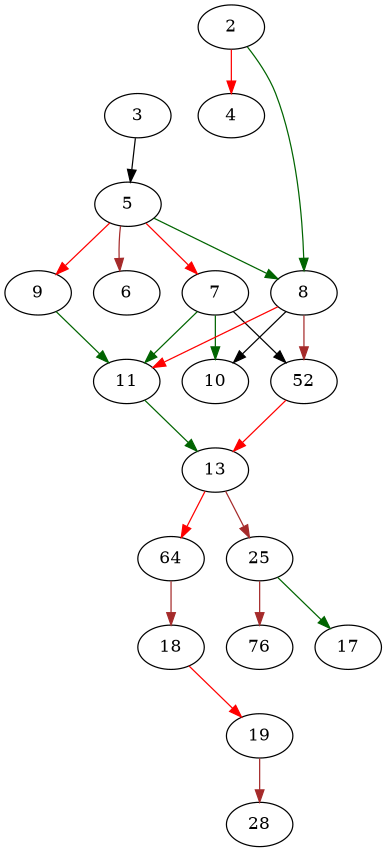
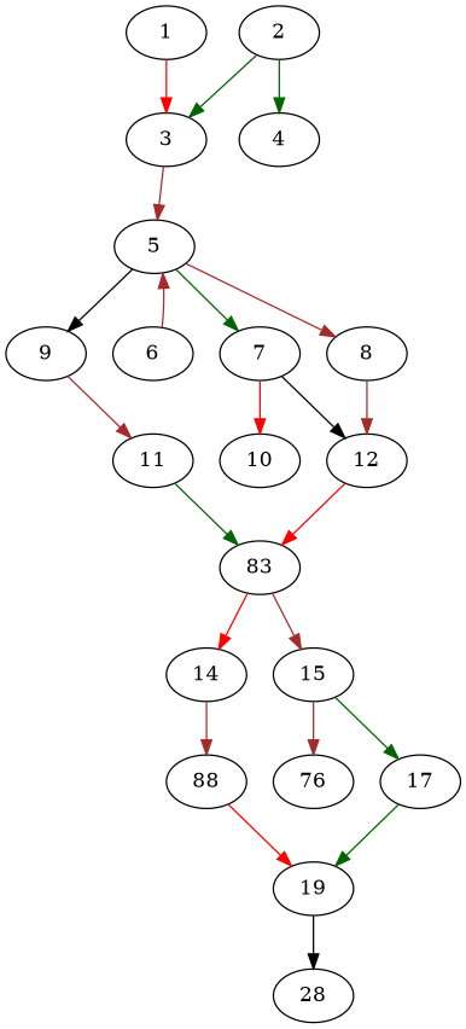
  digraph {
    node [alpha=0.08]
    edge [color=darkgreen]
+   1 [alpha=0.07 expect_size=23497728]
    3 [alpha=0.17 expect_size=42428416]
    5 [alpha=0.02 expect_size=22139904]
    6 [alpha=0.11 expect_size=34321408]
    7 [alpha=0.19 expect_size=32765952]
    8 [alpha=0.20 expect_size=7933952]
    9 [alpha=0.03 expect_size=6165504]
    2 [alpha=0.15 expect_size=41865216]
    4 [alpha=0.05 expect_size=22858752]
-   12 [expect_size=42186752 label=52]
+   12 [expect_size=42186752]
    10 [alpha=0.05 expect_size=20841472]
    11 [alpha=0.04 expect_size=24675328]
-   13 [expect_size=30383104]
-   14 [alpha=0.18 expect_size=23151616 label=64]
-   15 [alpha=0.14 expect_size=33880064 label=25]
-   18 [expect_size=15203328]
+   13 [expect_size=30383104 label=83]
+   14 [alpha=0.18 expect_size=23151616]
+   15 [alpha=0.14 expect_size=33880064]
+   18 [expect_size=15203328 label=88]
    n17 [expect_size=38011904 label=76]
    17 [alpha=0.14 expect_size=16928768]
    19 [alpha=0.15 expect_size=14056448]
    n20 [alpha=0.18 expect_size=20594688 label=28]
-   3 -> 5 [color=black]
-   5 -> 6 [color=brown]
-   5 -> 7 [color=red]
-   5 -> 8
-   5 -> 9 [color=red]
+   1 -> 3 [color=red]
+   3 -> 5 [color=brown]
+   6 -> 5 [color=brown]
+   5 -> 7
+   5 -> 8 [color=brown]
+   5 -> 9 [color=black]
    7 -> 12 [color=black]
-   7 -> 10
-   7 -> 11
+   7 -> 10 [color=red]
    8 -> 12 [color=brown]
-   8 -> 10 [color=black]
-   8 -> 11 [color=red]
-   9 -> 11
-   2 -> 8
-   2 -> 4 [color=red]
+   9 -> 11 [color=brown]
+   2 -> 3
+   2 -> 4
    12 -> 13 [color=red]
    11 -> 13
    13 -> 14 [color=red]
    13 -> 15 [color=brown]
    14 -> 18 [color=brown]
    15 -> n17 [color=brown]
    15 -> 17
    18 -> 19 [color=red]
-   19 -> n20 [color=brown]
+   17 -> 19
+   19 -> n20 [color=black]
  }
